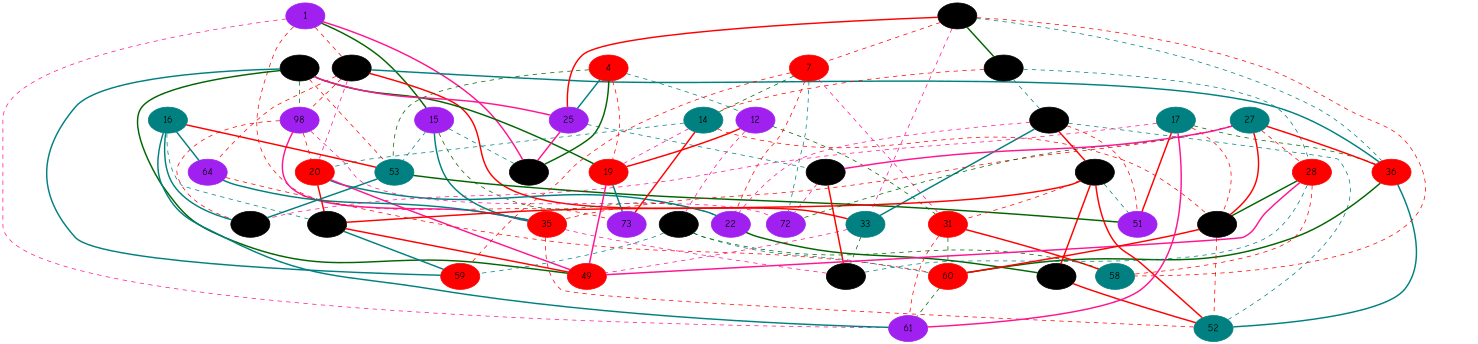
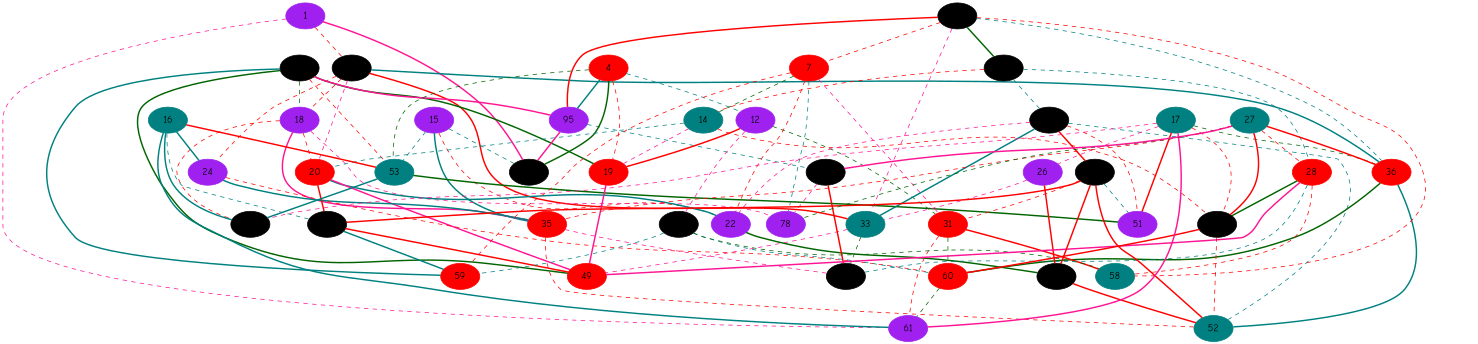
  graph {
    fontname="Comic Neue"
    node [color=black fontname="Comic Neue" style=filled]
    edge [color=red fontname="Comic Neue" style=dashed]
    1 [color=purple super="+40"]
    3 [super="+13"]
    15 [color=purple super="+39"]
    37
-   73 [color=purple]
    61 [color=purple]
-   18 [color=purple super="+21" label=98]
+   18 [color=purple super="+21"]
    20 [color=red super="+41"]
-   24 [color=purple label=64]
+   24 [color=purple]
    33 [color=teal super="+55"]
    36 [color=red super="+42"]
    53 [color=teal super="+57"]
    22 [color=purple super="+51"]
    35 [color=red super="+46"]
+   26 [color=purple]
    29
    2 [super="+6"]
    19 [color=red super="+44"]
-   25 [color=purple super="+69"]
+   25 [color=purple super="+69" label=95]
    49 [color=red super="+64"]
    59 [color=red]
-   72 [color=purple]
+   72 [color=purple label=78]
    63
    62
    n25 [color=purple label=51]
    32 [super="+67"]
    60 [color=red super="+65"]
    66
    52 [color=teal super="+68"]
    4 [color=red super="+30"]
    12 [color=purple]
    31 [color=red super="+47"]
    54
    5 [super="+10"]
    7 [color=red super="+38"]
    8
    58 [color=teal]
    14 [color=teal super="+43"]
    9 [super="+11"]
    28 [color=red super="+45"]
    48 [super="+70"]
    23 [super="+50"]
    16 [color=teal super="+56"]
    17 [color=teal super="+34"]
    27 [color=teal super="+74"]
    1 -- 3
-   1 -- 15 [color=darkgreen style=bold]
    1 -- 37 [color=deeppink style=bold]
-   1 -- 73 [weight=2]
    1 -- 61 [color=deeppink]
    3 -- 18
    3 -- 20 [color=deeppink]
    3 -- 24
    3 -- 33 [style=bold]
    3 -- 36 [color=teal style=bold]
    15 -- 37 [color=teal]
    15 -- 53 [color=teal]
-   15 -- 22 [color=darkgreen weight=2]
+   15 -- 22 [weight=2]
    15 -- 35 [color=teal style=bold]
    18 -- 20
    18 -- 35 [color=deeppink style=bold]
    18 -- 72 [color=deeppink]
    18 -- 63
    20 -- 22 [color=teal style=bold]
    20 -- 49 [color=deeppink style=bold]
    20 -- 32 [style=bold]
    24 -- 35 [color=teal style=bold]
    24 -- 60
    33 -- 49 [color=deeppink]
    33 -- 66 [color=darkgreen]
    36 -- 60 [color=darkgreen style=bold]
    36 -- 52 [color=teal style=bold]
    53 -- 63 [color=teal style=bold]
    53 -- n25 [color=darkgreen style=bold]
    22 -- 29 [color=darkgreen style=bold]
    35 -- 66 [color=deeppink]
    35 -- 52
+   26 -- 33 [color=deeppink]
+   26 -- 29 [style=bold]
    29 -- 52 [style=bold]
    2 -- 18 [color=darkgreen]
    2 -- 53
    2 -- 19 [color=darkgreen style=bold]
    2 -- 25 [color=deeppink style=bold]
    2 -- 49 [color=darkgreen style=bold]
    2 -- 59 [color=teal style=bold]
-   19 -- 73 [color=teal style=bold]
    19 -- 49 [color=deeppink style=bold]
    25 -- 37 [color=deeppink style=bold]
    25 -- 62 [color=teal]
    62 -- 72 [color=deeppink]
    62 -- 66 [style=bold]
    32 -- 49 [style=bold]
    32 -- 59 [color=teal style=bold]
    60 -- 61 [color=darkgreen]
    4 -- 37 [color=darkgreen style=bold]
    4 -- 53 [color=darkgreen]
    4 -- 19
    4 -- 25 [color=teal style=bold weight=2]
    4 -- 12 [color=teal]
    12 -- 19 [style=bold]
    12 -- 31 [color=darkgreen]
    12 -- 54 [color=deeppink]
    31 -- 61
    31 -- 60 [color=darkgreen]
    31 -- 58 [style=bold]
    54 -- 59 [color=teal]
    54 -- 60 [color=teal]
    54 -- 58 [color=darkgreen]
    5 -- 33 [color=deeppink]
    5 -- 36 [color=teal]
    5 -- 25 [style=bold]
    5 -- 7
    5 -- 8 [color=darkgreen style=bold]
    5 -- 58
    7 -- 22
    7 -- 59
    7 -- 72 [color=teal]
    7 -- 31 [color=deeppink]
    7 -- 14 [color=darkgreen]
    8 -- 14
    8 -- 9 [color=teal]
    8 -- 28 [color=teal]
-   14 -- 73 [style=bold]
    14 -- 20 [color=teal]
    14 -- 19 [color=deeppink]
    14 -- 48
    9 -- 33 [color=teal style=bold]
    9 -- 22 [color=deeppink]
    9 -- n25
    9 -- 52 [color=teal]
    9 -- 23 [style=bold]
    28 -- 49 [color=deeppink style=bold]
    28 -- 66 [color=teal]
    28 -- 58
    28 -- 48 [color=darkgreen style=bold]
    48 -- 60 [style=bold]
    48 -- 52
    23 -- 29 [style=bold]
    23 -- n25 [color=teal]
    23 -- 32 [style=bold]
    23 -- 52 [style=bold]
    23 -- 31
    16 -- 61 [color=teal style=bold]
    16 -- 24 [color=teal style=bold]
    16 -- 53 [style=bold]
    16 -- 63 [color=teal style=bold]
    16 -- 32 [color=teal weight=2]
    17 -- 61 [color=deeppink style=bold]
    17 -- 36 [color=darkgreen]
+   17 -- 26 [color=deeppink]
    17 -- 63 [color=deeppink]
    17 -- n25 [style=bold]
    17 -- 48
    27 -- 36 [style=bold]
    27 -- 35
    27 -- 72 [color=darkgreen]
    27 -- 62 [color=deeppink style=bold]
    27 -- 28
    27 -- 48 [style=bold]
  }
